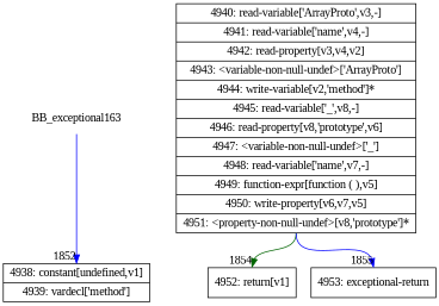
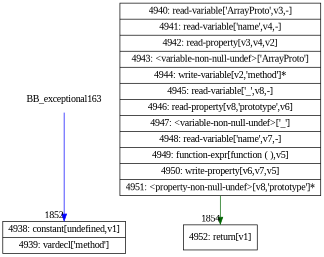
  digraph {
    fontname="Liberation Serif"
    rankdir=TD
    node [fontname="Liberation Serif" shape=record]
    edge [color=blue fontname="Liberation Serif" headport=n tailport=s]
    n1 [label=BB_exceptional163 shape=none]
    n2 [label="{4938: constant[undefined,v1]|4939: vardecl['method']}"]
    n3 [label="{4940: read-variable['ArrayProto',v3,-]|4941: read-variable['name',v4,-]|4942: read-property[v3,v4,v2]|4943: \<variable-non-null-undef\>['ArrayProto']|4944: write-variable[v2,'method']*|4945: read-variable['_',v8,-]|4946: read-property[v8,'prototype',v6]|4947: \<variable-non-null-undef\>['_']|4948: read-variable['name',v7,-]|4949: function-expr[function ( ),v5]|4950: write-property[v6,v7,v5]|4951: \<property-non-null-undef\>[v8,'prototype']*}"]
    n4 [label="{4952: return[v1]}"]
-   n5 [label="{4953: exceptional-return}"]
    n1 -> n2 [headlabel="    1852"]
    n3 -> n4 [color=darkgreen headlabel="      1854"]
-   n3 -> n5 [headlabel="      1855"]
  }
